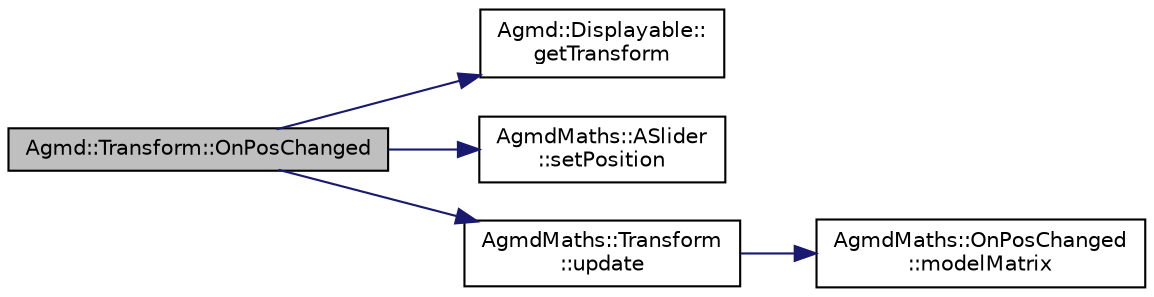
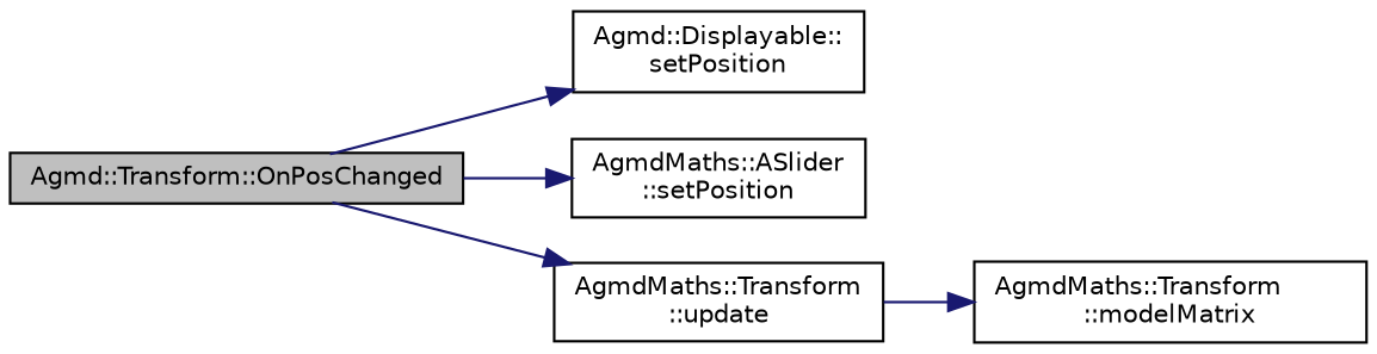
  digraph {
    rankdir=LR
    node [color=black fillcolor=white fontname=Helvetica fontsize=10 shape=record style=filled]
    edge [color=midnightblue fontname=Helvetica fontsize=10 labelfontname=Helvetica labelfontsize=10 style=solid]
    n1 [fillcolor=grey75 fontcolor=black height=0.2 label="Agmd::Transform::OnPosChanged" width=0.4]
-   n2 [height=0.2 label="Agmd::Displayable::\lgetTransform" width=0.4]
+   n2 [height=0.2 label="Agmd::Displayable::\lsetPosition" width=0.4]
    n3 [height=0.2 label="AgmdMaths::ASlider\l::setPosition" width=0.4]
    n4 [height=0.2 label="AgmdMaths::Transform\l::update" width=0.4]
-   n5 [height=0.2 label="AgmdMaths::OnPosChanged\l::modelMatrix" width=0.4]
+   n5 [height=0.2 label="AgmdMaths::Transform\l::modelMatrix" width=0.4]
    n1 -> n2
    n1 -> n3
    n1 -> n4
    n4 -> n5
  }
